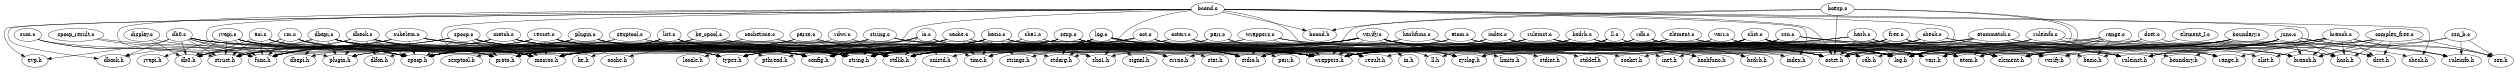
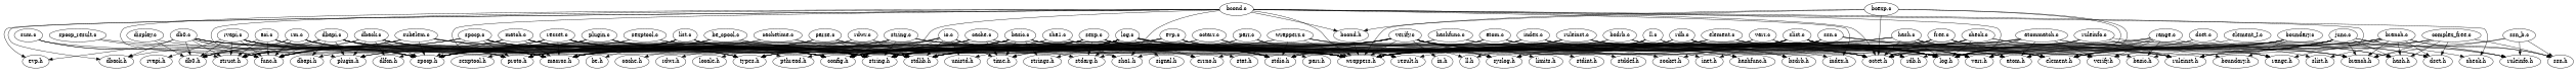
  digraph {
    clusterrank=local
    fontname=Helvetica
    fontsize=16
    "wrappers.c"
    "syslog.h"
    "wrappers.h"
    "config.h"
    "log.h"
    "string.h"
    "stdio.h"
    "result.h"
    "spocp.c"
    "struct.h"
    "spocp.h"
    "proto.h"
    "func.h"
    "macros.h"
    "stdlib.h"
    "dbapi.h"
    "rm.c"
    "db0.h"
    "resset.c"
    "types.h"
-   "oct.c"
+   "oct.c" [label="evp.c"]
    "octet.h"
    "stdarg.h"
    "log.c"
    "errno.h"
    "time.h"
    "element.h"
    "strings.h"
    "pthread.h"
    "stat.h"
    "signal.h"
    "unistd.h"
    "hashfunc.c"
    "hashfunc.h"
    "stddef.h"
    "atommatch.c"
    "verify.h"
    "atom.h"
    "branch.h"
    "hash.h"
    "dbapi.c"
    "plugin.h"
    "db0.c"
    "sha1.h"
    "dback.h"
    "evp.h"
    "varr.c"
    "varr.h"
    "sum.c"
    "slist.c"
    "socket.h"
    "slist.h"
    "inet.h"
    "boundary.h"
    "hash.c"
    "octarr.c"
    "rdwr.c"
+   "rdwr.h"
    "parse.c"
    "atom.c"
    "parr.c"
    "ll.h"
    "parr.h"
    "aci.c"
    "index.c"
    "rdb.h"
    "index.h"
    "dback.c"
    "dlfcn.h"
    "be_cpool.c"
    "be.h"
    "cache.c"
    "sexptool.c"
    "sexptool.h"
    "ll.c"
    "basic.c"
    "basic.h"
    "boundary.c"
    "junc.c"
    "ruleinst.h"
    "ruleinfo.h"
    "ssn.h"
    "ssn.c"
    "sexp.c"
    "match.c"
    "range.c"
    "range.h"
    "io.c"
    "branch.c"
    "dset.h"
    "verify.c"
    "stdint.h"
    "in.h"
    "limits.h"
    "check.c"
    "check.h"
    "rvapi.c"
    "rvapi.h"
    "rdb.c"
    "bsdrb.h"
    "string.c"
    "locale.h"
    "plugin.c"
    "ruleinfo.c"
    "free.c"
    "ruleinst.c"
    "cachetime.c"
    "cache.h"
    "element.c"
    "subelem.c"
    "complex_free.c"
    "bsdrb.c"
    "dset.c"
    "bcexp.c"
    "bcond.h"
    "element_I.c"
    "sha1.c"
    "bcond.c"
    "list.c"
    "display.c"
    "ssn_b.c"
    "spocp_result.c"
    "wrappers.c" -> "syslog.h"
    "wrappers.c" -> "wrappers.h"
    "wrappers.c" -> "config.h"
    "wrappers.c" -> "log.h"
    "wrappers.c" -> "string.h"
    "wrappers.c" -> "stdio.h"
    "wrappers.c" -> "result.h"
    "spocp.c" -> "wrappers.h"
    "spocp.c" -> "config.h"
    "spocp.c" -> "string.h"
    "spocp.c" -> "struct.h"
    "spocp.c" -> "spocp.h"
    "spocp.c" -> "proto.h"
    "spocp.c" -> "func.h"
    "spocp.c" -> "macros.h"
    "spocp.c" -> "stdlib.h"
    "spocp.c" -> "dbapi.h"
    "rm.c" -> "wrappers.h"
    "rm.c" -> "config.h"
    "rm.c" -> "string.h"
    "rm.c" -> "struct.h"
    "rm.c" -> "spocp.h"
    "rm.c" -> "func.h"
    "rm.c" -> "macros.h"
    "rm.c" -> "db0.h"
    "resset.c" -> "wrappers.h"
    "resset.c" -> "config.h"
    "resset.c" -> "string.h"
    "resset.c" -> "struct.h"
    "resset.c" -> "spocp.h"
    "resset.c" -> "func.h"
    "resset.c" -> "macros.h"
    "resset.c" -> "stdlib.h"
    "resset.c" -> "types.h"
    "oct.c" -> "wrappers.h"
    "oct.c" -> "config.h"
    "oct.c" -> "log.h"
    "oct.c" -> "string.h"
    "oct.c" -> "stdio.h"
    "oct.c" -> "proto.h"
    "oct.c" -> "octet.h"
    "oct.c" -> "stdarg.h"
    "log.c" -> "syslog.h"
    "log.c" -> "config.h"
    "log.c" -> "log.h"
    "log.c" -> "string.h"
    "log.c" -> "stdio.h"
    "log.c" -> "result.h"
    "log.c" -> "stdlib.h"
    "log.c" -> "types.h"
    "log.c" -> "stdarg.h"
    "log.c" -> "errno.h"
    "log.c" -> "time.h"
    "log.c" -> "element.h"
    "log.c" -> "strings.h"
    "log.c" -> "pthread.h"
    "log.c" -> "stat.h"
    "log.c" -> "signal.h"
    "log.c" -> "unistd.h"
    "hashfunc.c" -> "stdio.h"
    "hashfunc.c" -> "stdlib.h"
    "hashfunc.c" -> "hashfunc.h"
    "hashfunc.c" -> "stddef.h"
    "atommatch.c" -> "wrappers.h"
    "atommatch.c" -> "log.h"
    "atommatch.c" -> "string.h"
    "atommatch.c" -> "macros.h"
    "atommatch.c" -> "octet.h"
    "atommatch.c" -> "verify.h"
    "atommatch.c" -> "atom.h"
    "atommatch.c" -> "branch.h"
    "atommatch.c" -> "hash.h"
    "dbapi.c" -> "wrappers.h"
    "dbapi.c" -> "config.h"
    "dbapi.c" -> "string.h"
    "dbapi.c" -> "struct.h"
    "dbapi.c" -> "spocp.h"
    "dbapi.c" -> "proto.h"
    "dbapi.c" -> "func.h"
    "dbapi.c" -> "macros.h"
    "dbapi.c" -> "stdlib.h"
    "dbapi.c" -> "dbapi.h"
    "dbapi.c" -> "db0.h"
    "dbapi.c" -> "plugin.h"
    "db0.c" -> "wrappers.h"
    "db0.c" -> "config.h"
    "db0.c" -> "string.h"
    "db0.c" -> "struct.h"
    "db0.c" -> "spocp.h"
    "db0.c" -> "func.h"
    "db0.c" -> "macros.h"
    "db0.c" -> "db0.h"
    "db0.c" -> "sha1.h"
    "db0.c" -> "dback.h"
    "db0.c" -> "evp.h"
    "varr.c" -> "syslog.h"
    "varr.c" -> "wrappers.h"
    "varr.c" -> "log.h"
    "varr.c" -> "varr.h"
    "sum.c" -> "wrappers.h"
    "sum.c" -> "struct.h"
    "sum.c" -> "func.h"
    "slist.c" -> "wrappers.h"
    "slist.c" -> "log.h"
    "slist.c" -> "string.h"
    "slist.c" -> "macros.h"
    "slist.c" -> "stdlib.h"
    "slist.c" -> "types.h"
    "slist.c" -> "element.h"
    "slist.c" -> "branch.h"
    "slist.c" -> "varr.h"
    "slist.c" -> "socket.h"
    "slist.c" -> "slist.h"
    "slist.c" -> "inet.h"
    "slist.c" -> "boundary.h"
    "hash.c" -> "wrappers.h"
    "hash.c" -> "log.h"
    "hash.c" -> "string.h"
    "hash.c" -> "macros.h"
    "hash.c" -> "octet.h"
    "hash.c" -> "verify.h"
    "hash.c" -> "atom.h"
    "hash.c" -> "hash.h"
    "octarr.c" -> "wrappers.h"
    "octarr.c" -> "config.h"
    "octarr.c" -> "string.h"
    "octarr.c" -> "stdio.h"
    "octarr.c" -> "octet.h"
    "rdwr.c" -> "wrappers.h"
    "rdwr.c" -> "stdlib.h"
    "rdwr.c" -> "plugin.h"
+   "rdwr.c" -> "rdwr.h"
    "parse.c" -> "wrappers.h"
    "parse.c" -> "string.h"
    "parse.c" -> "stdio.h"
    "parse.c" -> "spocp.h"
    "parse.c" -> "proto.h"
    "parse.c" -> "macros.h"
    "parse.c" -> "stdlib.h"
    "atom.c" -> "wrappers.h"
    "atom.c" -> "config.h"
    "atom.c" -> "log.h"
    "atom.c" -> "spocp.h"
    "atom.c" -> "hashfunc.h"
    "atom.c" -> "atom.h"
    "parr.c" -> "wrappers.h"
    "parr.c" -> "config.h"
    "parr.c" -> "string.h"
    "parr.c" -> "ll.h"
    "parr.c" -> "parr.h"
    "aci.c" -> "wrappers.h"
    "aci.c" -> "string.h"
    "aci.c" -> "struct.h"
    "aci.c" -> "spocp.h"
    "aci.c" -> "func.h"
    "aci.c" -> "macros.h"
    "aci.c" -> "db0.h"
    "index.c" -> "wrappers.h"
    "index.c" -> "config.h"
    "index.c" -> "log.h"
    "index.c" -> "string.h"
    "index.c" -> "rdb.h"
    "index.c" -> "index.h"
    "dback.c" -> "wrappers.h"
    "dback.c" -> "config.h"
    "dback.c" -> "string.h"
    "dback.c" -> "spocp.h"
    "dback.c" -> "proto.h"
    "dback.c" -> "func.h"
    "dback.c" -> "types.h"
    "dback.c" -> "plugin.h"
    "dback.c" -> "dback.h"
    "dback.c" -> "dlfcn.h"
    "be_cpool.c" -> "wrappers.h"
    "be_cpool.c" -> "string.h"
    "be_cpool.c" -> "spocp.h"
    "be_cpool.c" -> "macros.h"
    "be_cpool.c" -> "pthread.h"
    "be_cpool.c" -> "be.h"
    "cache.c" -> "wrappers.h"
    "cache.c" -> "config.h"
    "cache.c" -> "string.h"
    "cache.c" -> "spocp.h"
    "cache.c" -> "time.h"
    "cache.c" -> "plugin.h"
    "cache.c" -> "varr.h"
    "sexptool.c" -> "wrappers.h"
    "sexptool.c" -> "string.h"
    "sexptool.c" -> "func.h"
    "sexptool.c" -> "sexptool.h"
    "ll.c" -> "syslog.h"
    "ll.c" -> "wrappers.h"
    "ll.c" -> "log.h"
    "ll.c" -> "stdlib.h"
    "ll.c" -> "varr.h"
    "ll.c" -> "ll.h"
    "basic.c" -> "wrappers.h"
    "basic.c" -> "config.h"
    "basic.c" -> "string.h"
    "basic.c" -> "struct.h"
    "basic.c" -> "proto.h"
    "basic.c" -> "macros.h"
    "basic.c" -> "types.h"
    "basic.c" -> "octet.h"
    "basic.c" -> "time.h"
    "basic.c" -> "strings.h"
    "basic.c" -> "atom.h"
    "basic.c" -> "basic.h"
    "boundary.c" -> "wrappers.h"
    "boundary.c" -> "log.h"
    "boundary.c" -> "element.h"
    "boundary.c" -> "verify.h"
    "boundary.c" -> "boundary.h"
    "boundary.c" -> "basic.h"
    "junc.c" -> "wrappers.h"
    "junc.c" -> "log.h"
    "junc.c" -> "octet.h"
    "junc.c" -> "element.h"
    "junc.c" -> "branch.h"
    "junc.c" -> "hash.h"
    "junc.c" -> "varr.h"
    "junc.c" -> "ruleinst.h"
    "junc.c" -> "ruleinfo.h"
    "junc.c" -> "ssn.h"
    "ssn.c" -> "wrappers.h"
    "ssn.c" -> "config.h"
    "ssn.c" -> "string.h"
    "ssn.c" -> "element.h"
    "ssn.c" -> "branch.h"
    "ssn.c" -> "varr.h"
    "sexp.c" -> "wrappers.h"
    "sexp.c" -> "config.h"
    "sexp.c" -> "log.h"
    "sexp.c" -> "string.h"
    "sexp.c" -> "stdio.h"
    "sexp.c" -> "result.h"
    "sexp.c" -> "spocp.h"
    "sexp.c" -> "proto.h"
    "sexp.c" -> "macros.h"
    "sexp.c" -> "octet.h"
    "sexp.c" -> "stdarg.h"
    "match.c" -> "wrappers.h"
    "match.c" -> "config.h"
    "match.c" -> "string.h"
    "match.c" -> "struct.h"
    "match.c" -> "spocp.h"
    "match.c" -> "func.h"
    "match.c" -> "macros.h"
    "match.c" -> "stdlib.h"
    "match.c" -> "types.h"
    "range.c" -> "wrappers.h"
    "range.c" -> "log.h"
    "range.c" -> "spocp.h"
    "range.c" -> "element.h"
    "range.c" -> "verify.h"
    "range.c" -> "atom.h"
    "range.c" -> "basic.h"
    "range.c" -> "range.h"
    "io.c" -> "config.h"
    "io.c" -> "string.h"
    "io.c" -> "stdio.h"
    "io.c" -> "spocp.h"
    "io.c" -> "func.h"
    "io.c" -> "stdlib.h"
    "io.c" -> "types.h"
    "io.c" -> "errno.h"
    "io.c" -> "time.h"
    "io.c" -> "unistd.h"
    "branch.c" -> "wrappers.h"
    "branch.c" -> "log.h"
    "branch.c" -> "element.h"
    "branch.c" -> "atom.h"
    "branch.c" -> "branch.h"
    "branch.c" -> "hash.h"
    "branch.c" -> "ruleinst.h"
    "branch.c" -> "ruleinfo.h"
    "branch.c" -> "ssn.h"
    "branch.c" -> "range.h"
    "branch.c" -> "dset.h"
    "verify.c" -> "syslog.h"
    "verify.c" -> "wrappers.h"
    "verify.c" -> "config.h"
    "verify.c" -> "log.h"
    "verify.c" -> "string.h"
    "verify.c" -> "stdio.h"
    "verify.c" -> "spocp.h"
    "verify.c" -> "proto.h"
    "verify.c" -> "stdlib.h"
    "verify.c" -> "types.h"
    "verify.c" -> "octet.h"
    "verify.c" -> "errno.h"
    "verify.c" -> "verify.h"
    "verify.c" -> "socket.h"
    "verify.c" -> "inet.h"
    "verify.c" -> "stdint.h"
    "verify.c" -> "in.h"
    "verify.c" -> "limits.h"
    "check.c" -> "wrappers.h"
    "check.c" -> "log.h"
    "check.c" -> "string.h"
    "check.c" -> "result.h"
    "check.c" -> "octet.h"
    "check.c" -> "ruleinst.h"
    "check.c" -> "check.h"
    "rvapi.c" -> "wrappers.h"
    "rvapi.c" -> "string.h"
    "rvapi.c" -> "struct.h"
    "rvapi.c" -> "spocp.h"
    "rvapi.c" -> "proto.h"
    "rvapi.c" -> "func.h"
    "rvapi.c" -> "macros.h"
    "rvapi.c" -> "stdlib.h"
    "rvapi.c" -> "db0.h"
    "rvapi.c" -> "rvapi.h"
    "rdb.c" -> "wrappers.h"
    "rdb.c" -> "log.h"
    "rdb.c" -> "stdio.h"
    "rdb.c" -> "time.h"
    "rdb.c" -> "rdb.h"
    "rdb.c" -> "ruleinst.h"
    "rdb.c" -> "bsdrb.h"
    "string.c" -> "wrappers.h"
    "string.c" -> "config.h"
    "string.c" -> "string.h"
    "string.c" -> "stdio.h"
    "string.c" -> "spocp.h"
    "string.c" -> "macros.h"
    "string.c" -> "stdarg.h"
    "string.c" -> "locale.h"
    "plugin.c" -> "wrappers.h"
    "plugin.c" -> "config.h"
    "plugin.c" -> "string.h"
    "plugin.c" -> "spocp.h"
    "plugin.c" -> "types.h"
    "plugin.c" -> "plugin.h"
    "plugin.c" -> "dlfcn.h"
    "ruleinfo.c" -> "wrappers.h"
    "ruleinfo.c" -> "log.h"
    "ruleinfo.c" -> "rdb.h"
    "ruleinfo.c" -> "ruleinst.h"
    "ruleinfo.c" -> "ruleinfo.h"
    "free.c" -> "wrappers.h"
    "free.c" -> "config.h"
    "free.c" -> "stdlib.h"
    "free.c" -> "octet.h"
    "free.c" -> "element.h"
    "free.c" -> "range.h"
    "free.c" -> "dset.h"
    "ruleinst.c" -> "wrappers.h"
    "ruleinst.c" -> "log.h"
    "ruleinst.c" -> "string.h"
    "ruleinst.c" -> "macros.h"
    "ruleinst.c" -> "octet.h"
    "ruleinst.c" -> "sha1.h"
    "ruleinst.c" -> "rdb.h"
    "ruleinst.c" -> "ruleinst.h"
    "cachetime.c" -> "wrappers.h"
    "cachetime.c" -> "string.h"
    "cachetime.c" -> "spocp.h"
    "cachetime.c" -> "cache.h"
    "element.c" -> "wrappers.h"
    "element.c" -> "log.h"
    "element.c" -> "string.h"
    "element.c" -> "stdlib.h"
    "element.c" -> "element.h"
    "element.c" -> "range.h"
    "subelem.c" -> "wrappers.h"
    "subelem.c" -> "string.h"
    "subelem.c" -> "struct.h"
    "subelem.c" -> "spocp.h"
    "subelem.c" -> "func.h"
    "subelem.c" -> "macros.h"
    "subelem.c" -> "stdlib.h"
    "subelem.c" -> "db0.h"
    "complex_free.c" -> "wrappers.h"
    "complex_free.c" -> "stdlib.h"
    "complex_free.c" -> "branch.h"
    "complex_free.c" -> "hash.h"
    "complex_free.c" -> "slist.h"
    "complex_free.c" -> "ssn.h"
    "complex_free.c" -> "dset.h"
-   "bsdrb.c" -> "wrappers.h"
+   "bcond.h" -> "wrappers.h"
    "bsdrb.c" -> "log.h"
    "bsdrb.c" -> "string.h"
    "bsdrb.c" -> "stdlib.h"
    "bsdrb.c" -> "ruleinst.h"
    "bsdrb.c" -> "bsdrb.h"
    "dset.c" -> "wrappers.h"
    "dset.c" -> "varr.h"
    "dset.c" -> "dset.h"
    "bcexp.c" -> "wrappers.h"
    "bcexp.c" -> "log.h"
    "bcexp.c" -> "octet.h"
    "bcexp.c" -> "varr.h"
    "bcexp.c" -> "bcond.h"
    "element_I.c" -> "element.h"
    "sha1.c" -> "string.h"
    "sha1.c" -> "stdio.h"
    "sha1.c" -> "stdlib.h"
    "sha1.c" -> "sha1.h"
    "bcond.c" -> "wrappers.h"
    "bcond.c" -> "log.h"
    "bcond.c" -> "string.h"
    "bcond.c" -> "spocp.h"
    "bcond.c" -> "proto.h"
    "bcond.c" -> "octet.h"
    "bcond.c" -> "plugin.h"
    "bcond.c" -> "sha1.h"
    "bcond.c" -> "dback.h"
    "bcond.c" -> "evp.h"
    "bcond.c" -> "index.h"
    "bcond.c" -> "ruleinst.h"
    "bcond.c" -> "check.h"
    "bcond.c" -> "bcond.h"
    "list.c" -> "wrappers.h"
    "list.c" -> "string.h"
    "list.c" -> "spocp.h"
    "list.c" -> "proto.h"
    "list.c" -> "func.h"
    "list.c" -> "macros.h"
    "list.c" -> "stdlib.h"
    "list.c" -> "db0.h"
    "list.c" -> "element.h"
    "display.c" -> "config.h"
    "display.c" -> "db0.h"
    "ssn_b.c" -> "wrappers.h"
    "ssn_b.c" -> "branch.h"
    "ssn_b.c" -> "ruleinfo.h"
    "ssn_b.c" -> "ssn.h"
    "spocp_result.c" -> "spocp.h"
    "spocp_result.c" -> "func.h"
  }
